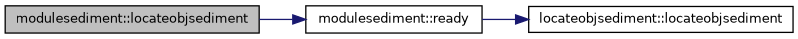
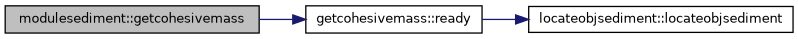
  digraph {
    rankdir=LR
    node [color=black fillcolor=white fontname=Helvetica fontsize=10 shape=record style=filled]
    edge [color=midnightblue fontname=Helvetica fontsize=10 labelfontname=Helvetica labelfontsize=10 style=solid]
-   n1 [fillcolor=grey75 fontcolor=black height=0.2 label="modulesediment::locateobjsediment" width=0.4]
-   n2 [height=0.2 label="modulesediment::ready" width=0.4]
+   n1 [fillcolor=grey75 fontcolor=black height=0.2 label="modulesediment::getcohesivemass" width=0.4]
+   n2 [height=0.2 label="getcohesivemass::ready" width=0.4]
    n3 [height=0.2 label="locateobjsediment::locateobjsediment" width=0.4]
    n1 -> n2
    n2 -> n3
  }
